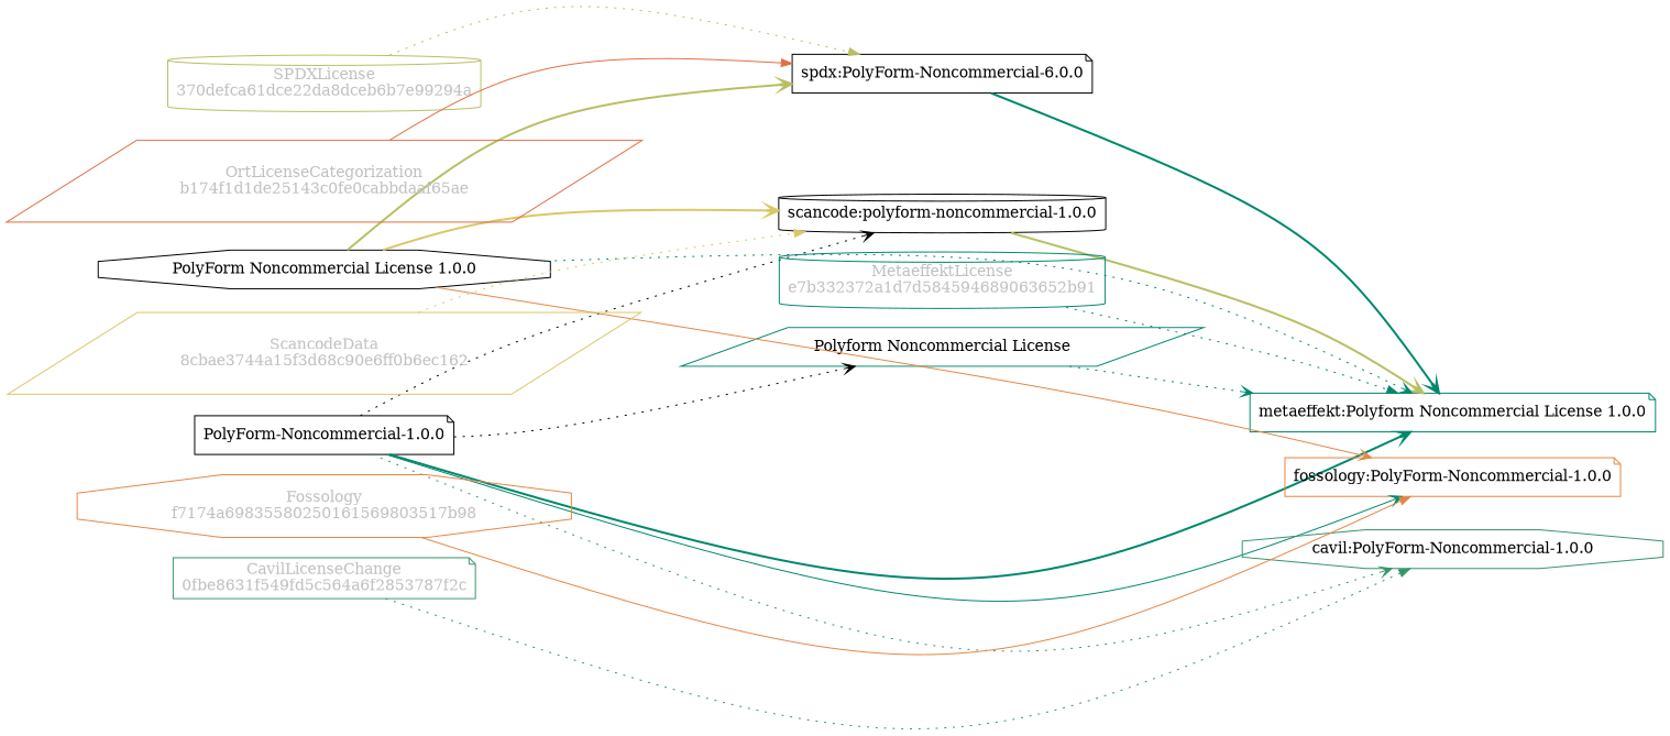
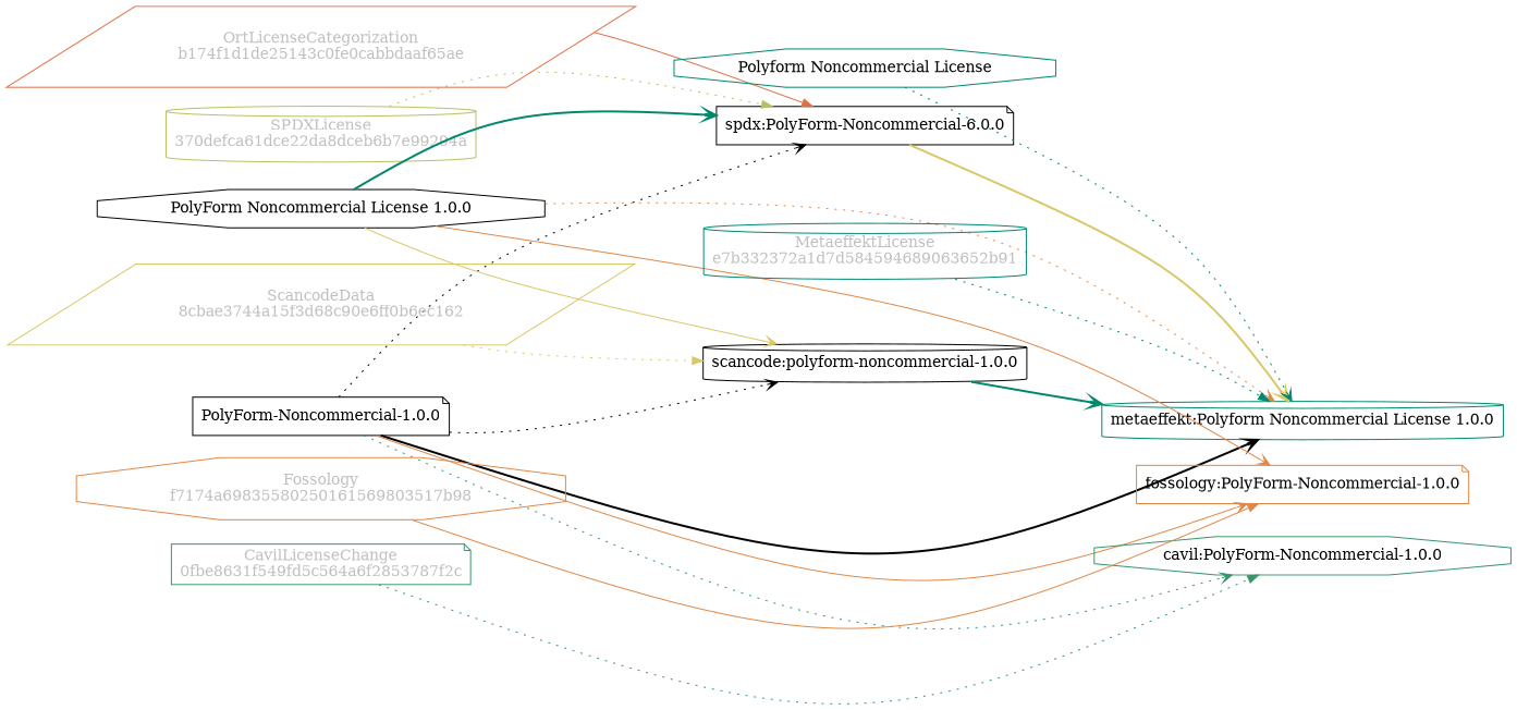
  strict digraph {
    rankdir=LR
    splines=curved
    node [shape=note]
    edge [color="#00876c" style=dotted weight=0.5 arrowhead=vee]
    n1 [color="#b8bf62" fillcolor="beige;1" fontcolor=gray label="SPDXLicense\n370defca61dce22da8dceb6b7e99294a" shape=cylinder]
    n2 [label="spdx:PolyForm-Noncommercial-6.0.0"]
-   n3 [color="#00876c" label="metaeffekt:Polyform Noncommercial License 1.0.0"]
+   n3 [color="#00876c" label="metaeffekt:Polyform Noncommercial License 1.0.0" shape=cylinder]
    n4 [label="PolyForm-Noncommercial-1.0.0"]
    n5 [label="scancode:polyform-noncommercial-1.0.0" shape=cylinder]
    n6 [color="#e18745" label="fossology:PolyForm-Noncommercial-1.0.0"]
    n7 [color="#379469" label="cavil:PolyForm-Noncommercial-1.0.0" shape=octagon]
    n8 [label="PolyForm Noncommercial License 1.0.0" shape=octagon]
    n9 [color="#dac767" fillcolor="beige;1" fontcolor=gray label="ScancodeData\n8cbae3744a15f3d68c90e6ff0b6ec162" shape=parallelogram]
    n10 [color="#e18745" fillcolor="beige;1" fontcolor=gray label="Fossology\nf7174a69835580250161569803517b98" shape=octagon]
    n11 [color="#e06f45" fillcolor="beige;1" fontcolor=gray label="OrtLicenseCategorization\nb174f1d1de25143c0fe0cabbdaaf65ae" shape=parallelogram]
    n12 [color="#379469" fillcolor="beige;1" fontcolor=gray label="CavilLicenseChange\n0fbe8631f549fd5c564a6f2853787f2c"]
    n13 [color="#00876c" fillcolor="beige;1" fontcolor=gray label="MetaeffektLicense\ne7b332372a1d7d584594689063652b91" shape=cylinder]
-   n14 [color="#00876c" label="Polyform Noncommercial License" shape=parallelogram]
+   n14 [color="#00876c" label="Polyform Noncommercial License" shape=octagon]
    n1 -> n2 [color="#b8bf62" arrowhead=""]
-   n2 -> n3 [style=bold weight=0.7]
-   n4 -> n14 [weight=0.7 color=""]
-   n4 -> n3 [style=bold]
+   n2 -> n3 [color="#dac767" style=bold weight=0.7]
+   n4 -> n2 [weight=0.7 color=""]
+   n4 -> n3 [color=black style=bold]
    n4 -> n5 [weight=0.7 color=""]
-   n4 -> n6 [style=solid weight=0.7]
+   n4 -> n6 [color="#e18745" style=solid weight=0.7]
    n4 -> n7 [color="#379469" weight=0.7]
-   n5 -> n3 [color="#b8bf62" style=bold]
-   n8 -> n2 [color="#b8bf62" style=bold weight=0.7]
-   n8 -> n3 [weight=0.7]
-   n8 -> n5 [color="#dac767" style=bold weight=0.7]
+   n5 -> n3 [style=bold]
+   n8 -> n2 [style=bold weight=0.7]
+   n8 -> n3 [color="#e18745" weight=0.7]
+   n8 -> n5 [color="#dac767" style=solid weight=0.7]
    n8 -> n6 [color="#e18745" style=solid weight=0.7]
    n9 -> n5 [color="#dac767" arrowhead=""]
    n10 -> n6 [color="#e18745" style=solid arrowhead=""]
    n11 -> n2 [color="#e06f45" style=solid arrowhead=""]
    n12 -> n7 [color="#379469" arrowhead=""]
    n13 -> n3 [arrowhead=""]
    n14 -> n3
  }
